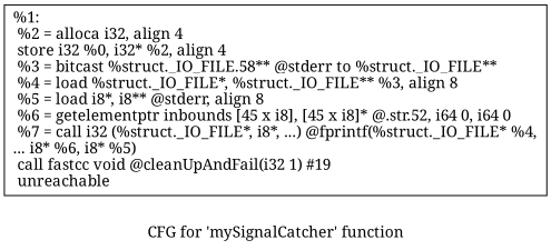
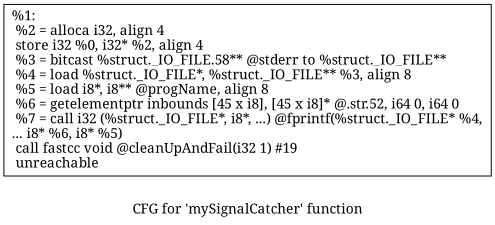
  digraph {
    label="CFG for 'mySignalCatcher' function"
    fontname="Noto Serif"
-   n1 [label="{%1:\l  %2 = alloca i32, align 4\l  store i32 %0, i32* %2, align 4\l  %3 = bitcast %struct._IO_FILE.58** @stderr to %struct._IO_FILE**\l  %4 = load %struct._IO_FILE*, %struct._IO_FILE** %3, align 8\l  %5 = load i8*, i8** @stderr, align 8\l  %6 = getelementptr inbounds [45 x i8], [45 x i8]* @.str.52, i64 0, i64 0\l  %7 = call i32 (%struct._IO_FILE*, i8*, ...) @fprintf(%struct._IO_FILE* %4,\l... i8* %6, i8* %5)\l  call fastcc void @cleanUpAndFail(i32 1) #19\l  unreachable\l}" shape=record fontname="Noto Serif"]
+   n1 [label="{%1:\l  %2 = alloca i32, align 4\l  store i32 %0, i32* %2, align 4\l  %3 = bitcast %struct._IO_FILE.58** @stderr to %struct._IO_FILE**\l  %4 = load %struct._IO_FILE*, %struct._IO_FILE** %3, align 8\l  %5 = load i8*, i8** @progName, align 8\l  %6 = getelementptr inbounds [45 x i8], [45 x i8]* @.str.52, i64 0, i64 0\l  %7 = call i32 (%struct._IO_FILE*, i8*, ...) @fprintf(%struct._IO_FILE* %4,\l... i8* %6, i8* %5)\l  call fastcc void @cleanUpAndFail(i32 1) #19\l  unreachable\l}" shape=record fontname="Noto Serif"]
  }
